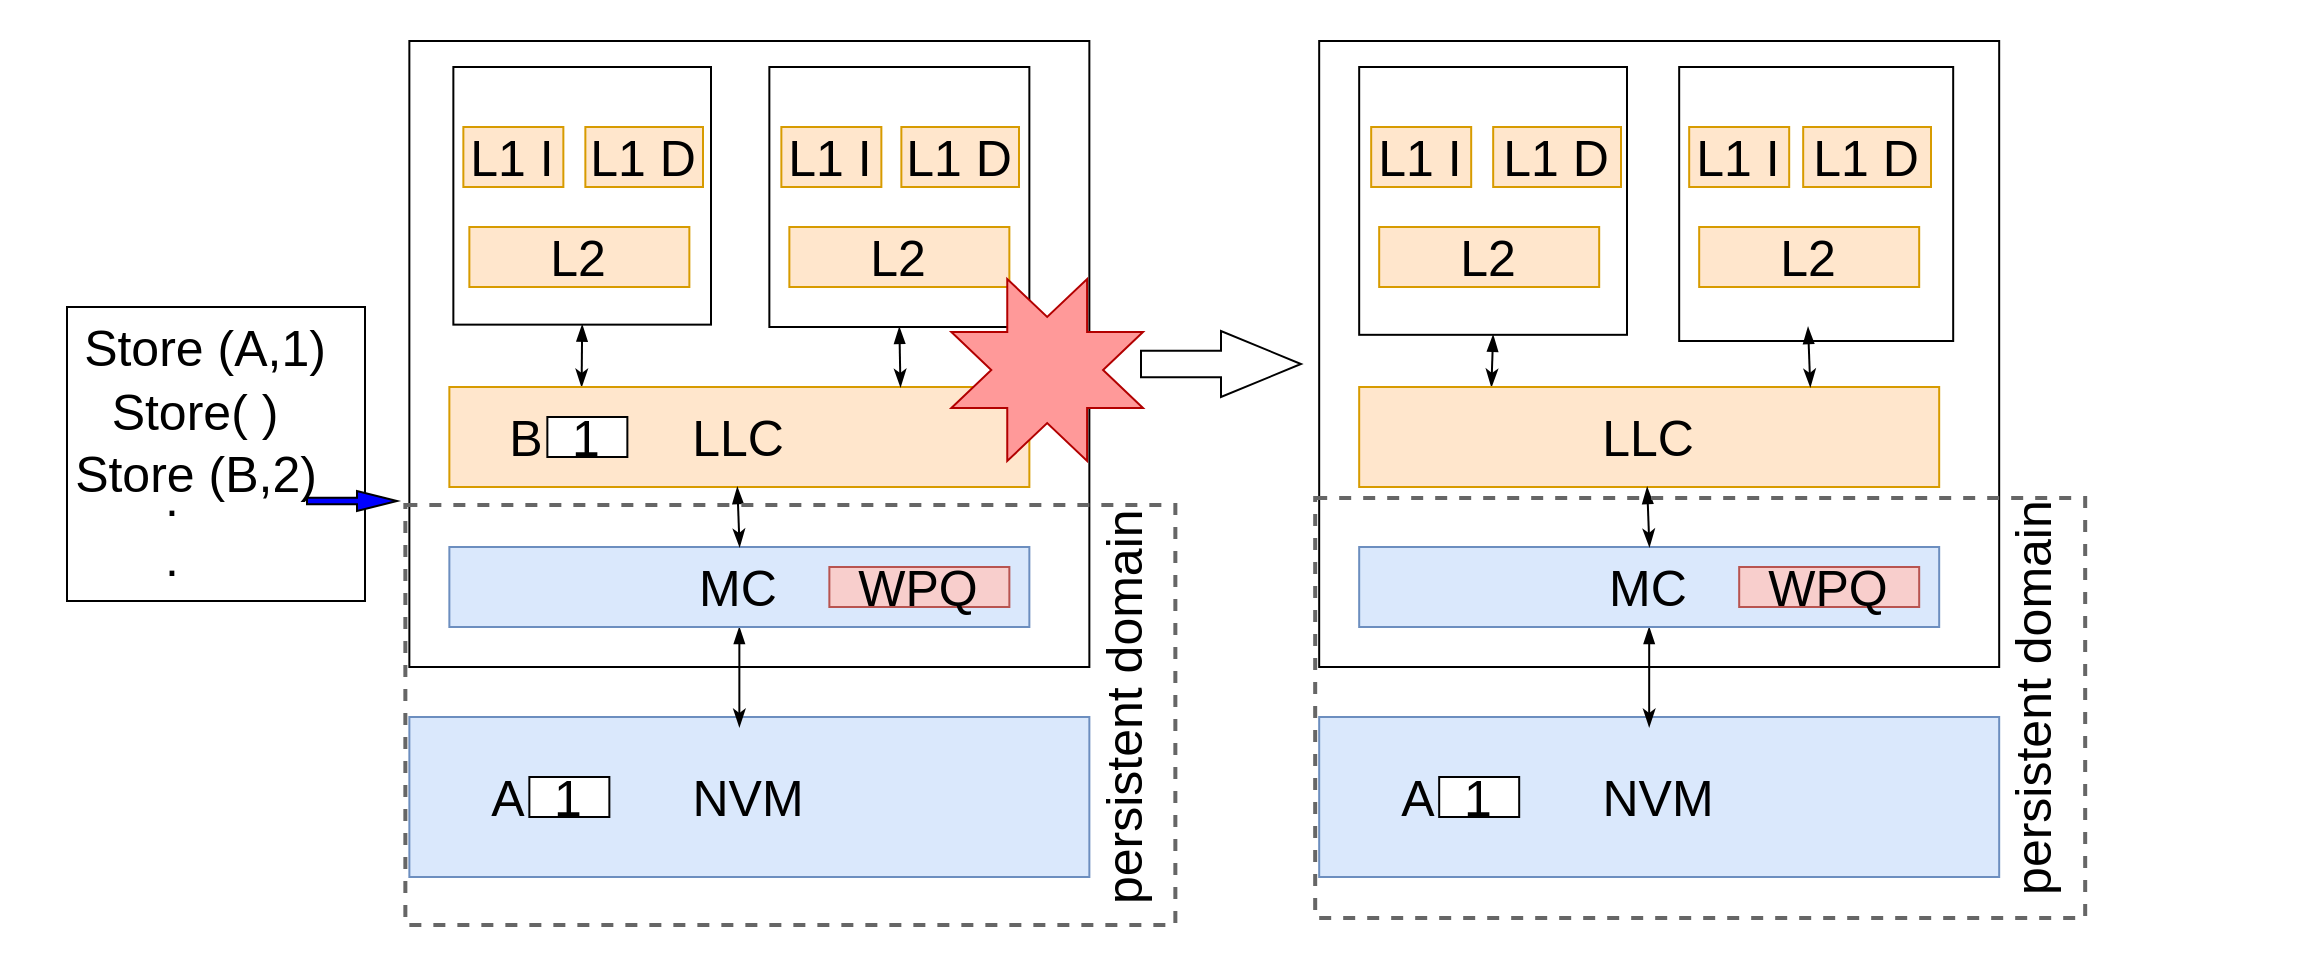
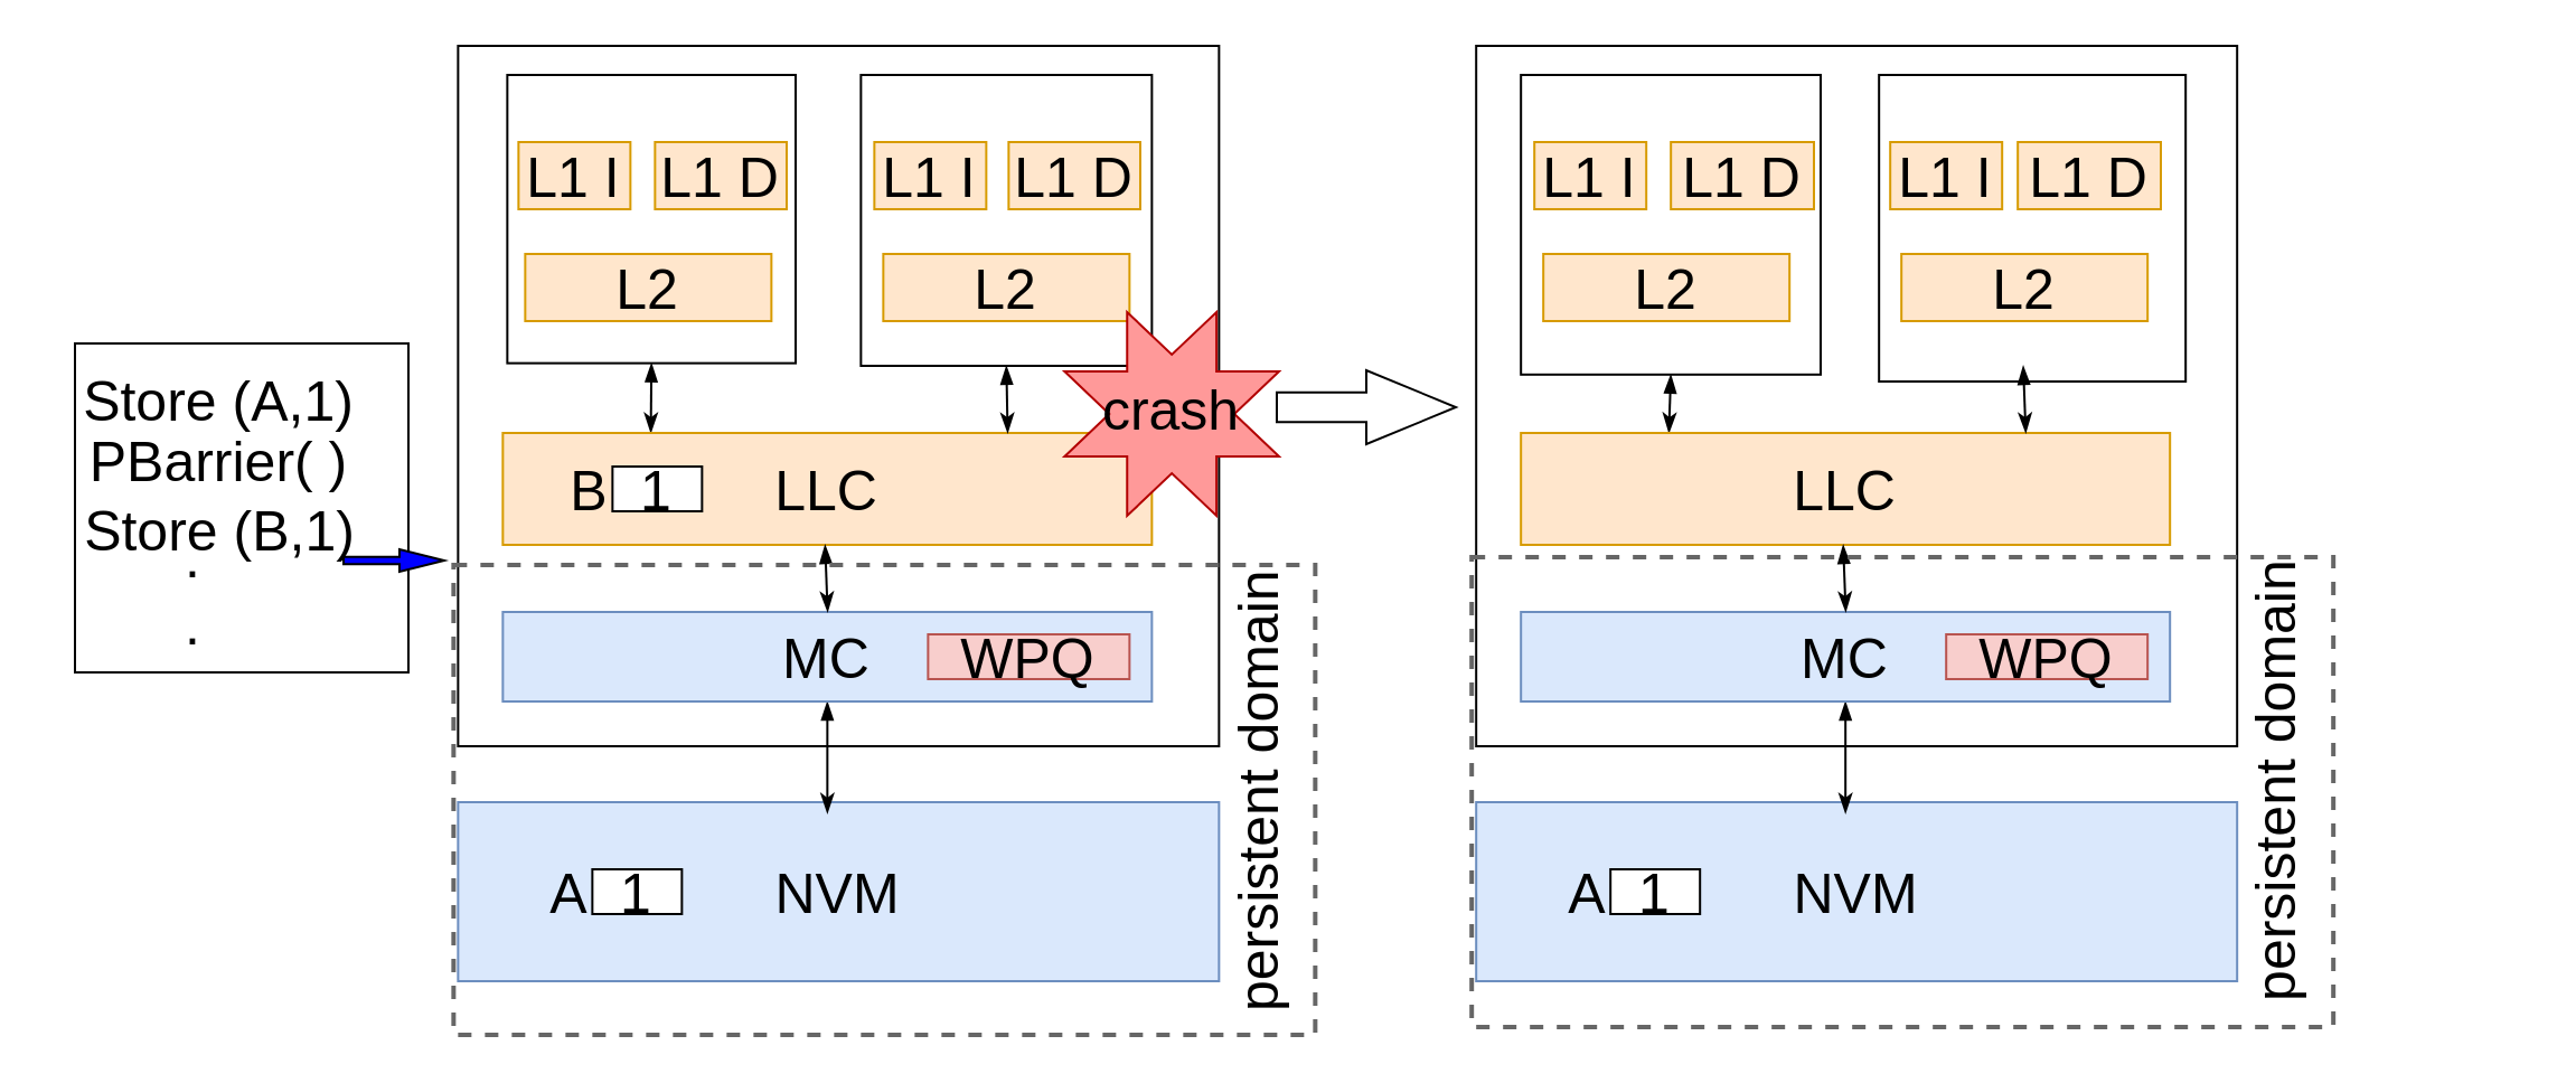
  <mxCell id="0" />
  <mxCell id="1" parent="0" />
  <mxCell id="2" value="" style="rounded=0;whiteSpace=wrap;html=1;fontSize=25;align=right;fontStyle=0" parent="1" vertex="1"><mxGeometry x="33" y="153" width="149" height="147" as="geometry" /></mxCell>
  <mxCell id="3" value="" style="rounded=0;whiteSpace=wrap;html=1;fontSize=25;fontStyle=0" parent="1" vertex="1"><mxGeometry x="204.18" y="20" width="340" height="313" as="geometry" /></mxCell>
  <mxCell id="4" style="rounded=0;orthogonalLoop=1;jettySize=auto;html=1;exitX=0.5;exitY=1;exitDx=0;exitDy=0;entryX=0.228;entryY=0;entryDx=0;entryDy=0;entryPerimeter=0;fontSize=25;startArrow=blockThin;startFill=1;endArrow=classicThin;endFill=1;strokeWidth=1;fontStyle=0" parent="1" source="5" target="13" edge="1"><mxGeometry relative="1" as="geometry" /></mxCell>
  <mxCell id="5" value="" style="whiteSpace=wrap;html=1;aspect=fixed;fontStyle=0;fontSize=25;" parent="1" vertex="1"><mxGeometry x="226.18" y="33" width="128.82" height="128.82" as="geometry" /></mxCell>
  <mxCell id="6" value="L2" style="rounded=0;whiteSpace=wrap;html=1;fontSize=25;fillColor=#ffe6cc;strokeColor=#d79b00;fontStyle=0" parent="1" vertex="1"><mxGeometry x="234.18" y="113" width="110" height="30" as="geometry" /></mxCell>
  <mxCell id="7" value="&lt;font style=&quot;font-size: 25px;&quot;&gt;L1 D&lt;/font&gt;" style="rounded=0;whiteSpace=wrap;html=1;fontSize=25;fillColor=#ffe6cc;strokeColor=#d79b00;fontStyle=0" parent="1" vertex="1"><mxGeometry x="292.18" y="63" width="58.82" height="30" as="geometry" /></mxCell>
  <mxCell id="8" value="&lt;font style=&quot;font-size: 25px;&quot;&gt;L1 I&lt;/font&gt;" style="rounded=0;whiteSpace=wrap;html=1;fontSize=25;fillColor=#ffe6cc;strokeColor=#d79b00;fontStyle=0" parent="1" vertex="1"><mxGeometry x="231.18" y="63" width="50" height="30" as="geometry" /></mxCell>
  <mxCell id="9" value="" style="whiteSpace=wrap;html=1;aspect=fixed;fontStyle=0;fontSize=25;" parent="1" vertex="1"><mxGeometry x="384.18" y="33" width="130" height="130" as="geometry" /></mxCell>
  <mxCell id="10" value="L2" style="rounded=0;whiteSpace=wrap;html=1;fontSize=25;fillColor=#ffe6cc;strokeColor=#d79b00;fontStyle=0" parent="1" vertex="1"><mxGeometry x="394.18" y="113" width="110" height="30" as="geometry" /></mxCell>
  <mxCell id="11" value="&lt;font style=&quot;font-size: 25px;&quot;&gt;L1 D&lt;/font&gt;" style="rounded=0;whiteSpace=wrap;html=1;fontSize=25;fillColor=#ffe6cc;strokeColor=#d79b00;fontStyle=0" parent="1" vertex="1"><mxGeometry x="450.18" y="63" width="58.82" height="30" as="geometry" /></mxCell>
  <mxCell id="12" value="&lt;font style=&quot;font-size: 25px;&quot;&gt;L1 I&lt;/font&gt;" style="rounded=0;whiteSpace=wrap;html=1;fontSize=25;fillColor=#ffe6cc;strokeColor=#d79b00;fontStyle=0" parent="1" vertex="1"><mxGeometry x="390.18" y="63" width="50" height="30" as="geometry" /></mxCell>
  <mxCell id="13" value="LLC" style="rounded=0;whiteSpace=wrap;html=1;fontSize=25;fillColor=#ffe6cc;strokeColor=#d79b00;fontStyle=0" parent="1" vertex="1"><mxGeometry x="224.18" y="193" width="290" height="50" as="geometry" /></mxCell>
  <mxCell id="14" value="NVM" style="rounded=0;whiteSpace=wrap;html=1;fontSize=25;fillColor=#dae8fc;strokeColor=#6c8ebf;fontStyle=0" parent="1" vertex="1"><mxGeometry x="204.18" y="358" width="340" height="80" as="geometry" /></mxCell>
  <mxCell id="15" style="edgeStyle=none;rounded=0;orthogonalLoop=1;jettySize=auto;html=1;exitX=0.5;exitY=1;exitDx=0;exitDy=0;fontSize=25;startArrow=blockThin;startFill=1;endArrow=classicThin;endFill=1;strokeWidth=1;fontStyle=0" parent="1" source="16" edge="1"><mxGeometry relative="1" as="geometry"><mxPoint x="369.18" y="363" as="targetPoint" /></mxGeometry></mxCell>
  <mxCell id="16" value="MC" style="rounded=0;whiteSpace=wrap;html=1;fontSize=25;fillColor=#dae8fc;strokeColor=#6c8ebf;fontStyle=0" parent="1" vertex="1"><mxGeometry x="224.18" y="273" width="290" height="40" as="geometry" /></mxCell>
  <mxCell id="17" value="WPQ" style="rounded=0;whiteSpace=wrap;html=1;fontSize=25;fillColor=#f8cecc;strokeColor=#b85450;fontStyle=0" parent="1" vertex="1"><mxGeometry x="414.18" y="283" width="90" height="20" as="geometry" /></mxCell>
  <mxCell id="18" style="rounded=0;orthogonalLoop=1;jettySize=auto;html=1;entryX=0.228;entryY=0;entryDx=0;entryDy=0;entryPerimeter=0;fontSize=25;startArrow=blockThin;startFill=1;endArrow=classicThin;endFill=1;strokeWidth=1;fontStyle=0;exitX=0.5;exitY=1;exitDx=0;exitDy=0;" parent="1" source="9" edge="1"><mxGeometry relative="1" as="geometry"><mxPoint x="450" y="170" as="sourcePoint" /><mxPoint x="449.74" y="193" as="targetPoint" /></mxGeometry></mxCell>
  <mxCell id="19" style="rounded=0;orthogonalLoop=1;jettySize=auto;html=1;exitX=0.5;exitY=1;exitDx=0;exitDy=0;entryX=0.228;entryY=0;entryDx=0;entryDy=0;entryPerimeter=0;fontSize=25;startArrow=blockThin;startFill=1;endArrow=classicThin;endFill=1;strokeWidth=1;fontStyle=0" parent="1" edge="1"><mxGeometry relative="1" as="geometry"><mxPoint x="368.18" y="243" as="sourcePoint" /><mxPoint x="369.3" y="273" as="targetPoint" /></mxGeometry></mxCell>
- <mxCell id="20" value="Store( )" style="text;html=1;strokeColor=none;fillColor=none;align=center;verticalAlign=middle;whiteSpace=wrap;rounded=0;fontSize=25;fontStyle=0" parent="1" vertex="1"><mxGeometry x="20" y="195" width="155" height="20" as="geometry" /></mxCell>
- <mxCell id="21" value="Store (A,1)" style="text;html=1;strokeColor=none;fillColor=none;align=center;verticalAlign=middle;whiteSpace=wrap;rounded=0;fontSize=25;fontStyle=0" parent="1" vertex="1"><mxGeometry x="40" y="163" width="125" height="20" as="geometry" /></mxCell>
- <mxCell id="22" value="Store (B,2)" style="text;html=1;strokeColor=none;fillColor=none;align=center;verticalAlign=middle;whiteSpace=wrap;rounded=0;fontSize=25;fontStyle=0" parent="1" vertex="1"><mxGeometry x="33" y="226" width="130" height="20" as="geometry" /></mxCell>
+ <mxCell id="20" value="PBarrier( )" style="text;html=1;strokeColor=none;fillColor=none;align=center;verticalAlign=middle;whiteSpace=wrap;rounded=0;fontSize=25;fontStyle=0" parent="1" vertex="1"><mxGeometry x="20" y="195" width="155" height="20" as="geometry" /></mxCell>
+ <mxCell id="21" value="Store (A,1)" style="text;html=1;strokeColor=none;fillColor=none;align=center;verticalAlign=middle;whiteSpace=wrap;rounded=0;fontSize=25;fontStyle=0" parent="1" vertex="1"><mxGeometry x="35" y="168" width="125" height="20" as="geometry" /></mxCell>
+ <mxCell id="22" value="Store (B,1)" style="text;html=1;strokeColor=none;fillColor=none;align=center;verticalAlign=middle;whiteSpace=wrap;rounded=0;fontSize=25;fontStyle=0" parent="1" vertex="1"><mxGeometry x="33" y="226" width="130" height="20" as="geometry" /></mxCell>
  <mxCell id="23" value="1" style="rounded=0;whiteSpace=wrap;html=1;fontSize=25;align=center;fontStyle=0" parent="1" vertex="1"><mxGeometry x="264.18" y="388" width="40" height="20" as="geometry" /></mxCell>
  <mxCell id="24" value="A" style="text;html=1;strokeColor=none;fillColor=none;align=center;verticalAlign=middle;whiteSpace=wrap;rounded=0;fontSize=25;fontStyle=0" parent="1" vertex="1"><mxGeometry x="234.18" y="388" width="40" height="20" as="geometry" /></mxCell>
  <mxCell id="25" value="1" style="rounded=0;whiteSpace=wrap;html=1;fontSize=25;align=center;fontStyle=0" parent="1" vertex="1"><mxGeometry x="273.18" y="208" width="40" height="20" as="geometry" /></mxCell>
  <mxCell id="26" value="B" style="text;html=1;strokeColor=none;fillColor=none;align=center;verticalAlign=middle;whiteSpace=wrap;rounded=0;fontSize=25;fontStyle=0" parent="1" vertex="1"><mxGeometry x="243.18" y="208" width="40" height="20" as="geometry" /></mxCell>
  <mxCell id="27" value="" style="rounded=0;whiteSpace=wrap;html=1;fontSize=25;fontStyle=0" parent="1" vertex="1"><mxGeometry x="659.09" y="20" width="340" height="313" as="geometry" /></mxCell>
  <mxCell id="28" style="rounded=0;orthogonalLoop=1;jettySize=auto;html=1;exitX=0.5;exitY=1;exitDx=0;exitDy=0;entryX=0.228;entryY=0;entryDx=0;entryDy=0;entryPerimeter=0;fontSize=25;startArrow=blockThin;startFill=1;endArrow=classicThin;endFill=1;strokeWidth=1;fontStyle=0" parent="1" source="29" target="37" edge="1"><mxGeometry relative="1" as="geometry" /></mxCell>
  <mxCell id="29" value="" style="whiteSpace=wrap;html=1;aspect=fixed;fontStyle=0;fontSize=25;" parent="1" vertex="1"><mxGeometry x="679.09" y="33" width="133.91" height="133.91" as="geometry" /></mxCell>
  <mxCell id="30" value="L2" style="rounded=0;whiteSpace=wrap;html=1;fontSize=25;fillColor=#ffe6cc;strokeColor=#d79b00;fontStyle=0" parent="1" vertex="1"><mxGeometry x="689.09" y="113" width="110" height="30" as="geometry" /></mxCell>
  <mxCell id="31" value="&lt;font style=&quot;font-size: 25px;&quot;&gt;L1 D&lt;/font&gt;" style="rounded=0;whiteSpace=wrap;html=1;fontSize=25;fillColor=#ffe6cc;strokeColor=#d79b00;fontStyle=0" parent="1" vertex="1"><mxGeometry x="746.09" y="63" width="63.91" height="30" as="geometry" /></mxCell>
  <mxCell id="32" value="&lt;font style=&quot;font-size: 25px;&quot;&gt;L1 I&lt;/font&gt;" style="rounded=0;whiteSpace=wrap;html=1;fontSize=25;fillColor=#ffe6cc;strokeColor=#d79b00;fontStyle=0" parent="1" vertex="1"><mxGeometry x="685.09" y="63" width="50" height="30" as="geometry" /></mxCell>
  <mxCell id="33" value="" style="whiteSpace=wrap;html=1;aspect=fixed;fontStyle=0;fontSize=25;" parent="1" vertex="1"><mxGeometry x="839.09" y="33" width="137" height="137" as="geometry" /></mxCell>
  <mxCell id="34" value="L2" style="rounded=0;whiteSpace=wrap;html=1;fontSize=25;fillColor=#ffe6cc;strokeColor=#d79b00;fontStyle=0" parent="1" vertex="1"><mxGeometry x="849.09" y="113" width="110" height="30" as="geometry" /></mxCell>
  <mxCell id="35" value="&lt;font style=&quot;font-size: 25px;&quot;&gt;L1 D&lt;/font&gt;" style="rounded=0;whiteSpace=wrap;html=1;fontSize=25;fillColor=#ffe6cc;strokeColor=#d79b00;fontStyle=0" parent="1" vertex="1"><mxGeometry x="901.09" y="63" width="63.91" height="30" as="geometry" /></mxCell>
  <mxCell id="36" value="&lt;font style=&quot;font-size: 25px;&quot;&gt;L1 I&lt;/font&gt;" style="rounded=0;whiteSpace=wrap;html=1;fontSize=25;fillColor=#ffe6cc;strokeColor=#d79b00;fontStyle=0" parent="1" vertex="1"><mxGeometry x="844.09" y="63" width="50" height="30" as="geometry" /></mxCell>
  <mxCell id="37" value="LLC" style="rounded=0;whiteSpace=wrap;html=1;fontSize=25;fillColor=#ffe6cc;strokeColor=#d79b00;fontStyle=0" parent="1" vertex="1"><mxGeometry x="679.09" y="193" width="290" height="50" as="geometry" /></mxCell>
  <mxCell id="38" value="NVM" style="rounded=0;whiteSpace=wrap;html=1;fontSize=25;fillColor=#dae8fc;strokeColor=#6c8ebf;fontStyle=0" parent="1" vertex="1"><mxGeometry x="659.09" y="358" width="340" height="80" as="geometry" /></mxCell>
  <mxCell id="39" style="edgeStyle=none;rounded=0;orthogonalLoop=1;jettySize=auto;html=1;exitX=0.5;exitY=1;exitDx=0;exitDy=0;fontSize=25;startArrow=blockThin;startFill=1;endArrow=classicThin;endFill=1;strokeWidth=1;fontStyle=0" parent="1" source="40" edge="1"><mxGeometry relative="1" as="geometry"><mxPoint x="824.09" y="363" as="targetPoint" /></mxGeometry></mxCell>
  <mxCell id="40" value="MC" style="rounded=0;whiteSpace=wrap;html=1;fontSize=25;fillColor=#dae8fc;strokeColor=#6c8ebf;fontStyle=0" parent="1" vertex="1"><mxGeometry x="679.09" y="273" width="290" height="40" as="geometry" /></mxCell>
  <mxCell id="41" value="WPQ" style="rounded=0;whiteSpace=wrap;html=1;fontSize=25;fillColor=#f8cecc;strokeColor=#b85450;fontStyle=0" parent="1" vertex="1"><mxGeometry x="869.09" y="283" width="90" height="20" as="geometry" /></mxCell>
  <mxCell id="42" style="rounded=0;orthogonalLoop=1;jettySize=auto;html=1;exitX=0.5;exitY=1;exitDx=0;exitDy=0;entryX=0.228;entryY=0;entryDx=0;entryDy=0;entryPerimeter=0;fontSize=25;startArrow=blockThin;startFill=1;endArrow=classicThin;endFill=1;strokeWidth=1;fontStyle=0" parent="1" edge="1"><mxGeometry relative="1" as="geometry"><mxPoint x="903.53" y="163" as="sourcePoint" /><mxPoint x="904.65" y="193" as="targetPoint" /></mxGeometry></mxCell>
  <mxCell id="43" style="rounded=0;orthogonalLoop=1;jettySize=auto;html=1;exitX=0.5;exitY=1;exitDx=0;exitDy=0;entryX=0.228;entryY=0;entryDx=0;entryDy=0;entryPerimeter=0;fontSize=25;startArrow=blockThin;startFill=1;endArrow=classicThin;endFill=1;strokeWidth=1;fontStyle=0" parent="1" edge="1"><mxGeometry relative="1" as="geometry"><mxPoint x="823.09" y="243" as="sourcePoint" /><mxPoint x="824.21" y="273" as="targetPoint" /></mxGeometry></mxCell>
  <mxCell id="44" value="1" style="rounded=0;whiteSpace=wrap;html=1;fontSize=25;align=center;fontStyle=0" parent="1" vertex="1"><mxGeometry x="719.09" y="388" width="40" height="20" as="geometry" /></mxCell>
  <mxCell id="45" value="A" style="text;html=1;strokeColor=none;fillColor=none;align=center;verticalAlign=middle;whiteSpace=wrap;rounded=0;fontSize=25;fontStyle=0" parent="1" vertex="1"><mxGeometry x="689.09" y="388" width="40" height="20" as="geometry" /></mxCell>
  <mxCell id="46" value=".&lt;br style=&quot;font-size: 25px;&quot;&gt;." style="text;html=1;strokeColor=none;fillColor=none;align=center;verticalAlign=middle;whiteSpace=wrap;rounded=0;fontSize=25;fontStyle=0" parent="1" vertex="1"><mxGeometry x="41" y="253" width="90" height="20" as="geometry" /></mxCell>
  <mxCell id="47" value="" style="verticalLabelPosition=bottom;verticalAlign=top;html=1;shape=mxgraph.basic.8_point_star;fontSize=25;align=center;strokeColor=#B20000;fontStyle=0;fillColor=#FF9999;" parent="1" vertex="1"><mxGeometry x="475.18" y="139" width="95.82" height="91" as="geometry" /></mxCell>
  <mxCell id="48" value="" style="html=1;shadow=0;dashed=0;align=center;verticalAlign=middle;shape=mxgraph.arrows2.arrow;dy=0.6;dx=40;notch=0;fontSize=25;fontStyle=0" parent="1" vertex="1"><mxGeometry x="570" y="165" width="80" height="33" as="geometry" /></mxCell>
+ <mxCell id="49" value="crash" style="text;html=1;strokeColor=none;fillColor=none;align=center;verticalAlign=middle;whiteSpace=wrap;rounded=0;fontSize=25;fontStyle=0" parent="1" vertex="1"><mxGeometry x="503" y="172" width="40" height="20" as="geometry" /></mxCell>
  <mxCell id="50" value="" style="html=1;shadow=0;dashed=0;align=center;verticalAlign=middle;shape=mxgraph.arrows2.arrow;dy=0.67;dx=20;notch=0;fontSize=25;fontColor=#FFFFFF;fillColor=#0000FF;fontStyle=0" parent="1" vertex="1"><mxGeometry x="153" y="245" width="45" height="10" as="geometry" /></mxCell>
  <mxCell id="51" value="" style="rounded=0;whiteSpace=wrap;html=1;fontSize=25;strokeWidth=2;strokeColor=#666666;fontColor=#333333;fontStyle=0;fillColor=none;dashed=1;" parent="1" vertex="1"><mxGeometry x="202.18" y="252" width="385" height="210" as="geometry" /></mxCell>
  <mxCell id="52" value="persistent domain" style="text;html=1;strokeColor=none;fillColor=none;align=center;verticalAlign=middle;whiteSpace=wrap;rounded=0;fontSize=25;rotation=270;fontStyle=0;fontFamily=Helvetica;" parent="1" vertex="1"><mxGeometry x="447.05" y="343.5" width="226.63" height="20" as="geometry" /></mxCell>
  <mxCell id="53" value="" style="rounded=0;whiteSpace=wrap;html=1;fontSize=25;strokeWidth=2;strokeColor=#666666;fontColor=#333333;fontStyle=0;fillColor=none;dashed=1;" parent="1" vertex="1"><mxGeometry x="657.09" y="248.5" width="385" height="210" as="geometry" /></mxCell>
  <mxCell id="54" value="persistent domain" style="text;html=1;strokeColor=none;fillColor=none;align=center;verticalAlign=middle;whiteSpace=wrap;rounded=0;fontSize=25;rotation=270;fontStyle=0;fontFamily=Helvetica;" parent="1" vertex="1"><mxGeometry x="901.96" y="339" width="226.63" height="20" as="geometry" /></mxCell>
